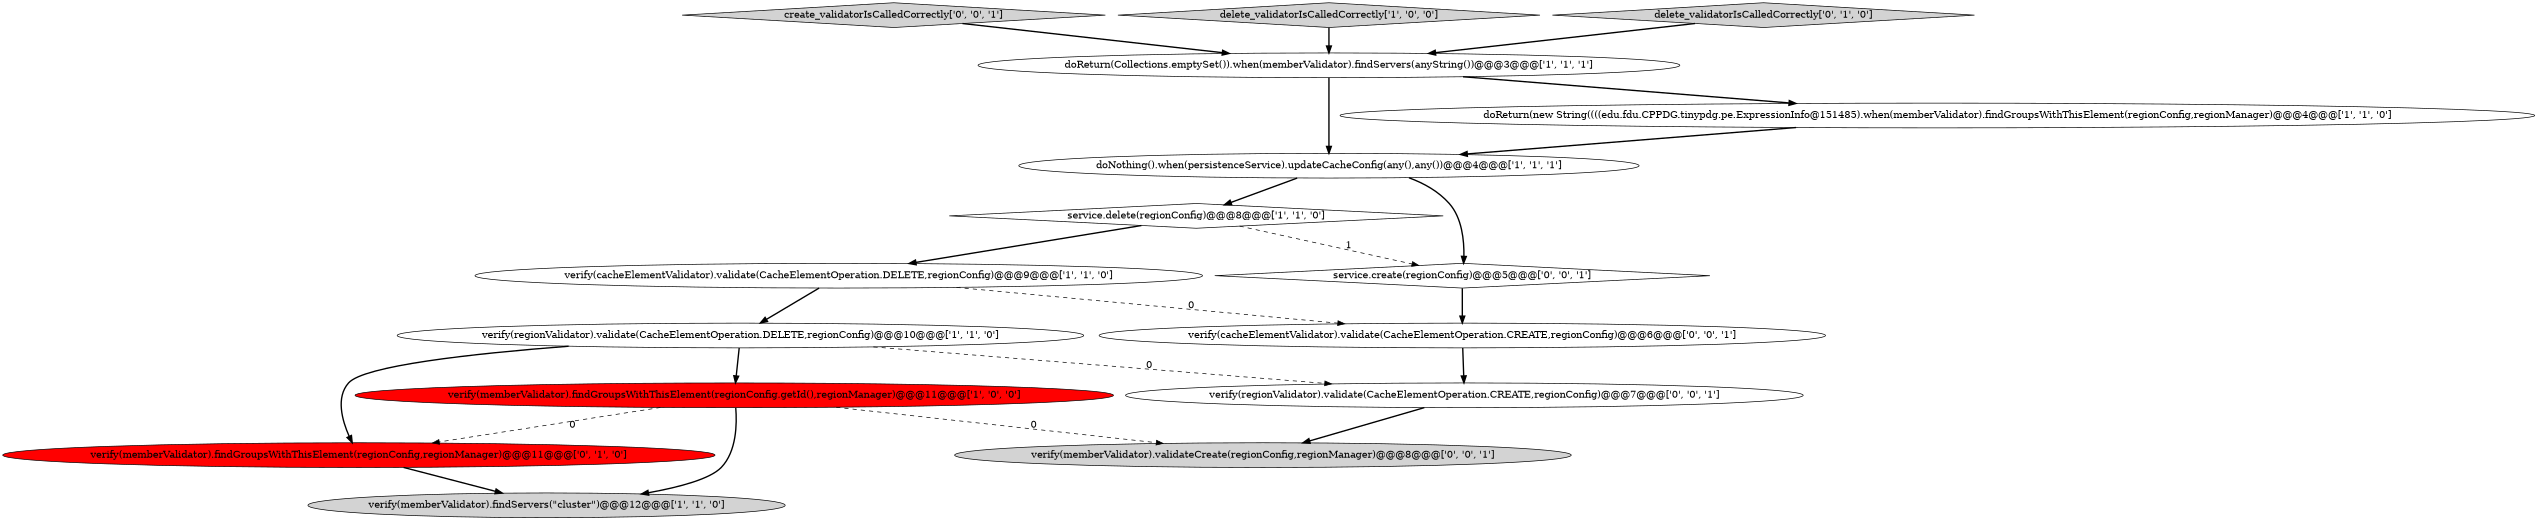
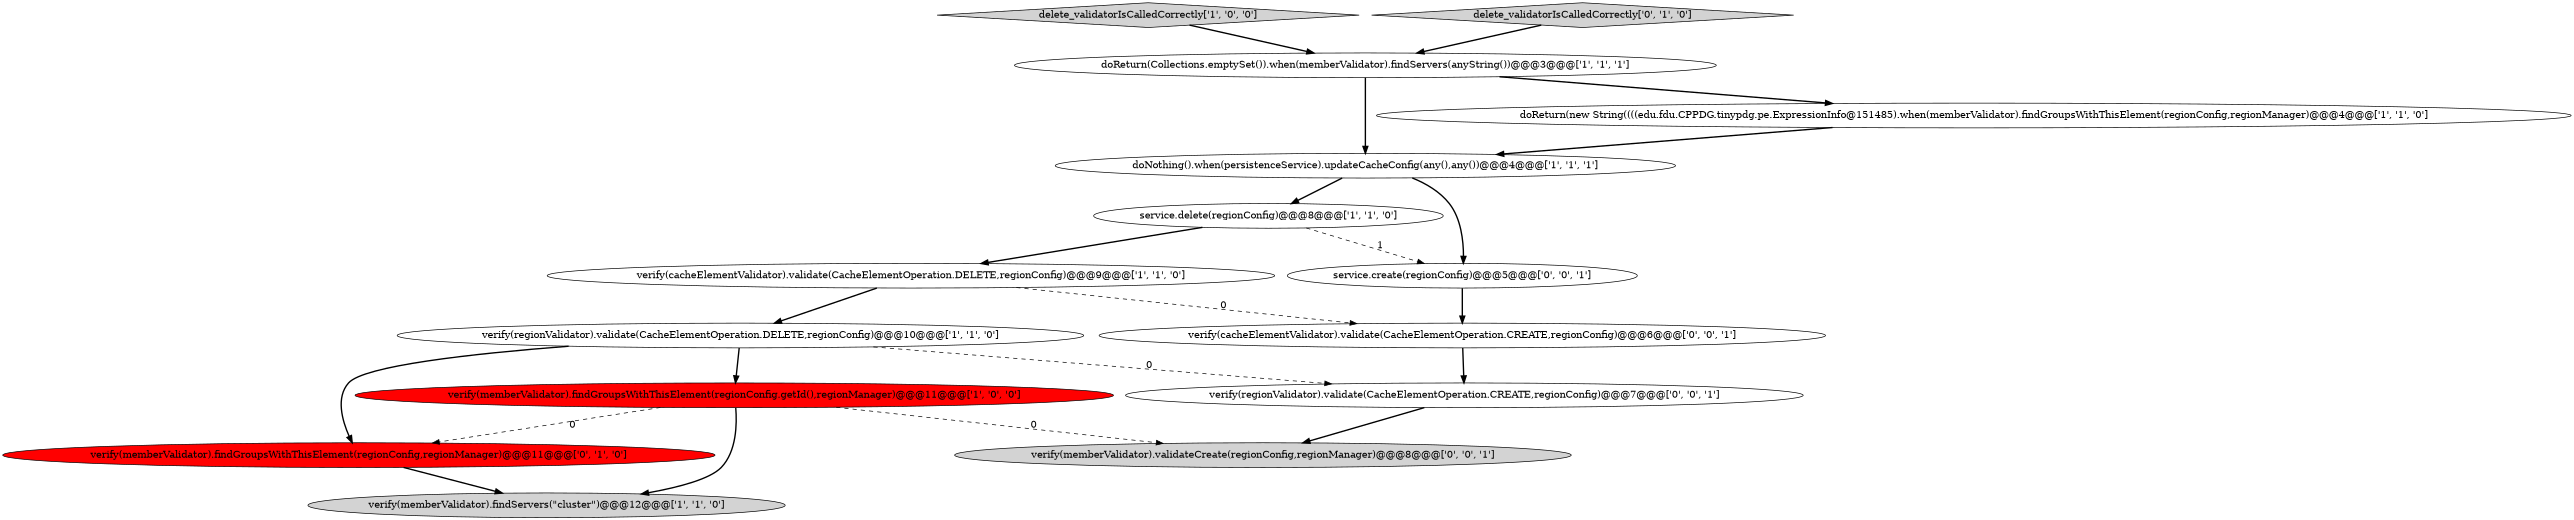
  digraph {
    node [fillcolor=white shape=ellipse style=filled]
    edge [style=bold]
    n1 [fillcolor=red label="verify(memberValidator).findGroupsWithThisElement(regionConfig,regionManager)@@@11@@@['0', '1', '0']"]
    n2 [fillcolor=lightgray label="verify(memberValidator).findServers(\"cluster\")@@@12@@@['1', '1', '0']"]
-   n3 [fillcolor=lightgray label="create_validatorIsCalledCorrectly['0', '0', '1']" shape=diamond]
    n4 [label="doReturn(Collections.emptySet()).when(memberValidator).findServers(anyString())@@@3@@@['1', '1', '1']"]
    n5 [label="doReturn(new String((((edu.fdu.CPPDG.tinypdg.pe.ExpressionInfo@151485).when(memberValidator).findGroupsWithThisElement(regionConfig,regionManager)@@@4@@@['1', '1', '0']"]
    n6 [label="doNothing().when(persistenceService).updateCacheConfig(any(),any())@@@4@@@['1', '1', '1']"]
-   n7 [label="service.delete(regionConfig)@@@8@@@['1', '1', '0']" shape=diamond]
+   n7 [label="service.delete(regionConfig)@@@8@@@['1', '1', '0']"]
    n8 [label="verify(cacheElementValidator).validate(CacheElementOperation.DELETE,regionConfig)@@@9@@@['1', '1', '0']"]
-   n9 [label="service.create(regionConfig)@@@5@@@['0', '0', '1']" shape=diamond]
+   n9 [label="service.create(regionConfig)@@@5@@@['0', '0', '1']"]
    n10 [label="verify(cacheElementValidator).validate(CacheElementOperation.CREATE,regionConfig)@@@6@@@['0', '0', '1']"]
    n11 [label="verify(regionValidator).validate(CacheElementOperation.DELETE,regionConfig)@@@10@@@['1', '1', '0']"]
    n12 [label="verify(regionValidator).validate(CacheElementOperation.CREATE,regionConfig)@@@7@@@['0', '0', '1']"]
    n13 [fillcolor=red label="verify(memberValidator).findGroupsWithThisElement(regionConfig.getId(),regionManager)@@@11@@@['1', '0', '0']"]
    n14 [fillcolor=lightgray label="delete_validatorIsCalledCorrectly['1', '0', '0']" shape=diamond]
    n15 [fillcolor=lightgray label="delete_validatorIsCalledCorrectly['0', '1', '0']" shape=diamond]
    n16 [fillcolor=lightgray label="verify(memberValidator).validateCreate(regionConfig,regionManager)@@@8@@@['0', '0', '1']"]
    n1 -> n2
-   n3 -> n4
    n4 -> n5
    n4 -> n6
    n5 -> n6
    n6 -> n7
    n6 -> n9
    n7 -> n8
    n7 -> n9 [label=1 style=dashed]
    n8 -> n10 [label=0 style=dashed]
    n8 -> n11
    n9 -> n10
    n10 -> n12
    n11 -> n1
    n11 -> n12 [label=0 style=dashed]
    n11 -> n13
    n12 -> n16
    n13 -> n1 [label=0 style=dashed]
    n13 -> n2
    n13 -> n16 [label=0 style=dashed]
    n14 -> n4
    n15 -> n4
  }
